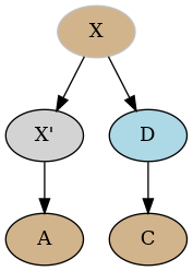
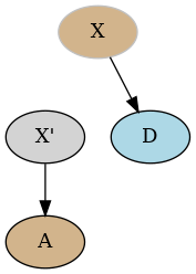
  digraph {
    node [fillcolor=tan style=filled]
    X [color=grey]
    n2 [color=black fillcolor=lightgrey label="X'"]
    D [fillcolor=lightblue]
    A
-   C
-   X -> n2
    X -> D
    n2 -> A
-   D -> C
  }
